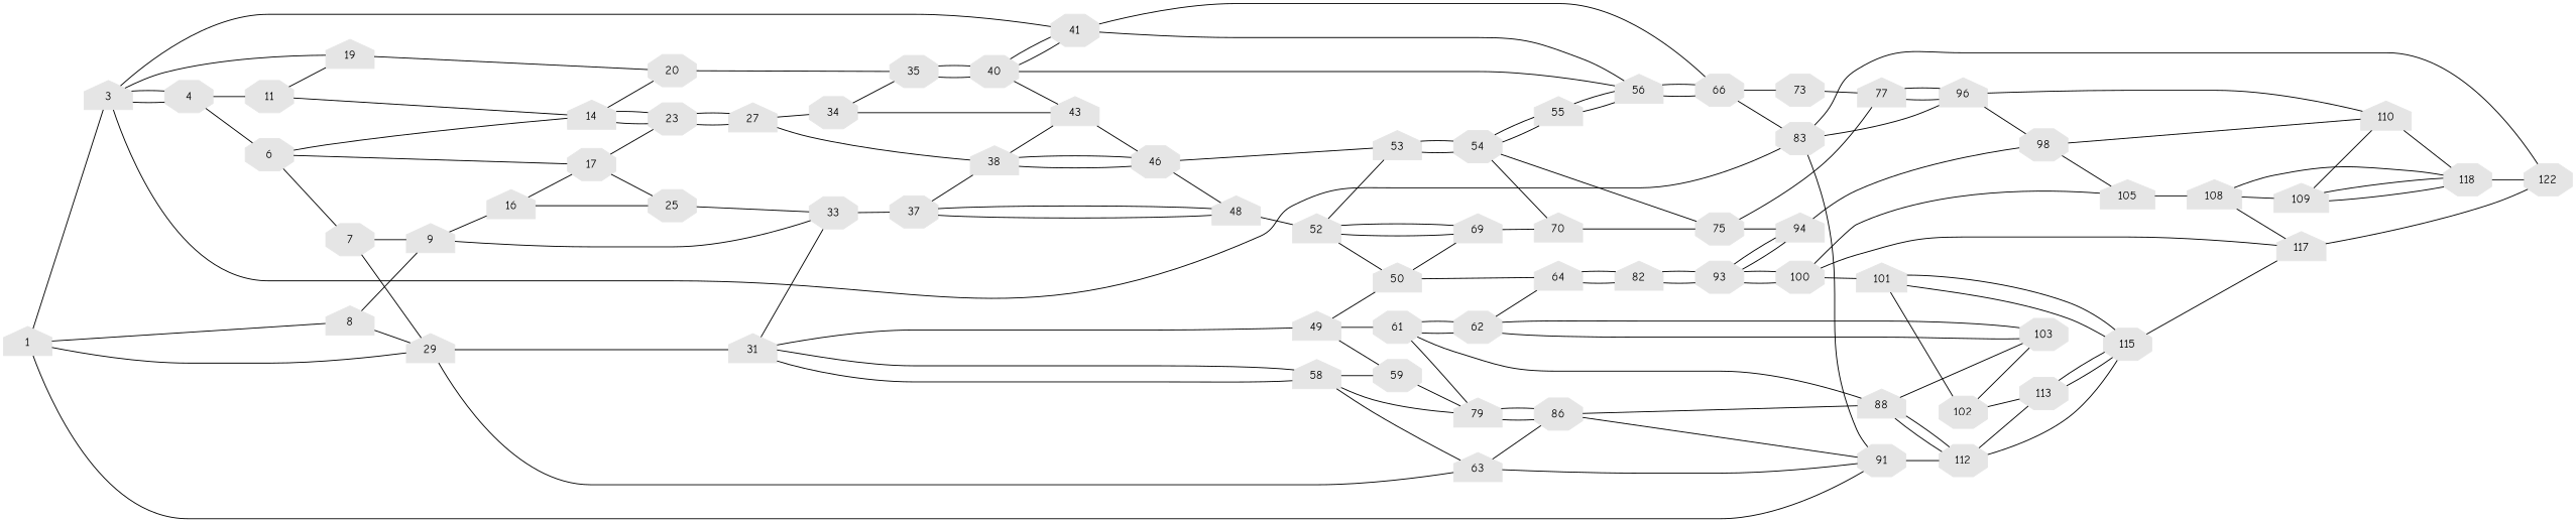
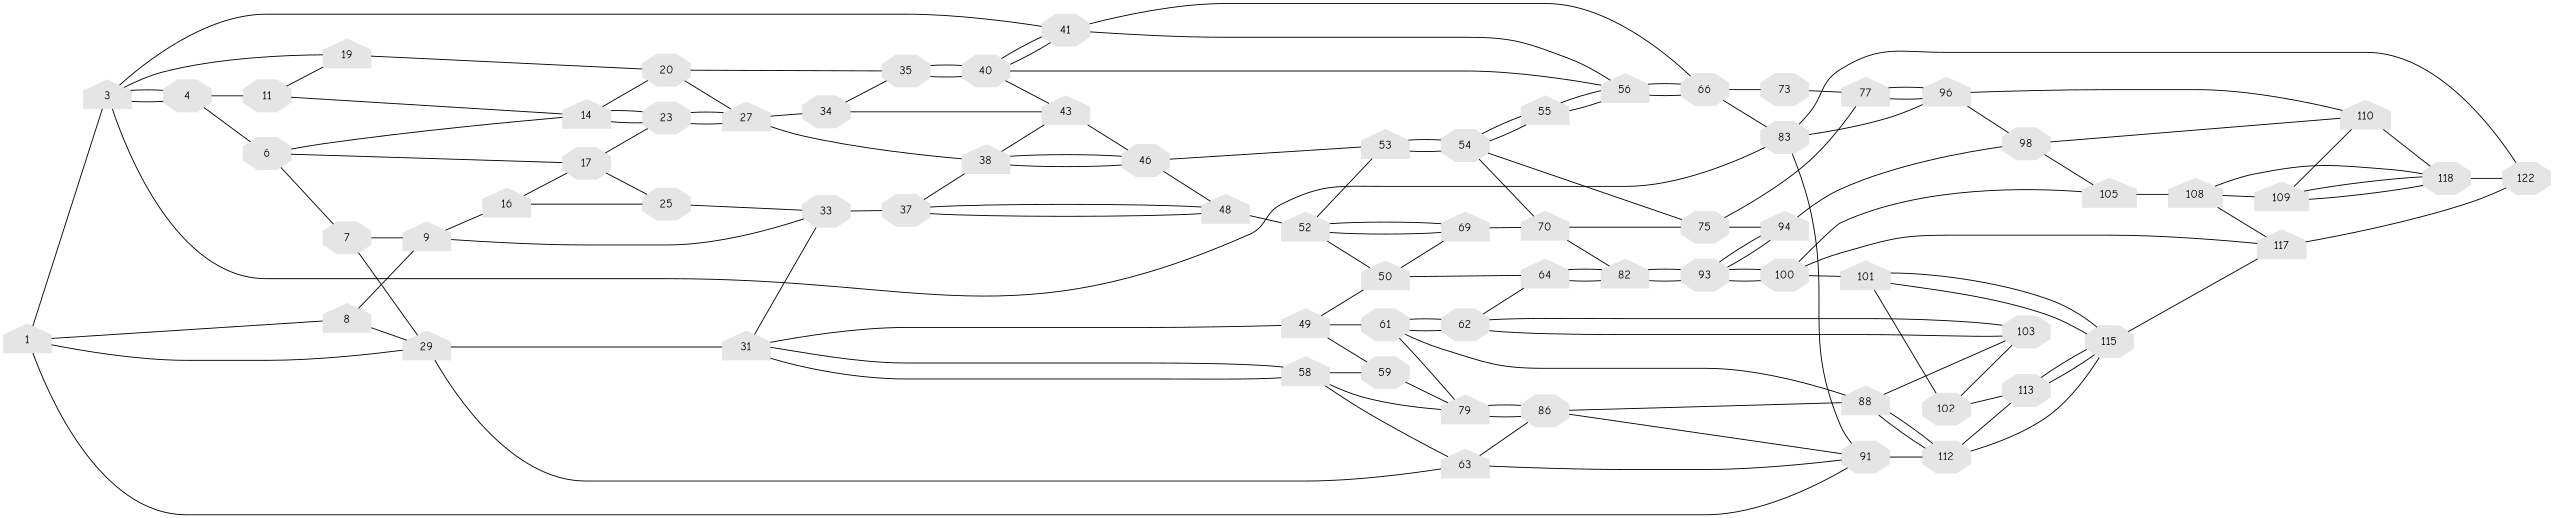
  graph {
    fontname="Comic Neue"
    rankdir=LR
    node [color=gray90 fontname="Comic Neue" shape=house style=filled]
    edge [fontname="Comic Neue"]
    1 [super="+2"]
    3 [super="+18"]
    8
    29 [super="+30"]
    91 [shape=octagon super="+92"]
    4 [shape=octagon super="+5"]
    19
    41 [shape=octagon super="+42"]
    83 [shape=octagon super="+84"]
    9 [super="+26"]
    31 [super="+32"]
    n12 [label=63 super="+90"]
    112 [shape=octagon super="+114"]
    6 [shape=octagon super="+13"]
    11 [shape=octagon super="+12"]
    20 [shape=octagon super="+21"]
    56 [super="+57"]
    66 [shape=octagon super="+72"]
    96 [super="+97"]
    122 [shape=octagon]
    7 [shape=octagon super="+10"]
    14 [super="+15"]
    17 [shape=octagon super="+22"]
    23 [shape=octagon]
    25 [shape=octagon]
    16 [super="+24"]
    33 [shape=octagon super="+36"]
    37 [shape=octagon]
    27 [super="+28"]
    35 [shape=octagon]
    34 [shape=octagon]
    38 [super="+39"]
    40 [shape=octagon super="+45"]
    43 [super="+44"]
    46 [shape=octagon super="+47"]
    49 [super="+60"]
    58 [super="+68"]
    86 [shape=octagon super="+87"]
    50 [super="+65"]
    59 [shape=octagon]
    61 [shape=octagon super="+85"]
    79 [super="+80"]
    48 [super="+51"]
    52
    53
    73 [shape=octagon super="+78"]
    54 [shape=octagon super="+71"]
    64
    69
    62 [shape=octagon super="+63"]
    88 [super="+89"]
    82
    70 [super="+81"]
    55
    75 [shape=octagon super="+76"]
    77
    94 [super="+95"]
    103 [shape=octagon]
    93 [shape=octagon]
    98 [shape=octagon super="+99"]
    110 [super="+111"]
    100 [shape=octagon super="+106"]
    115 [shape=octagon super="+116"]
    113 [shape=octagon]
    105 [super="+107"]
    101
    117 [super="+121"]
    118 [shape=octagon super="+120"]
    108 [super="+119"]
    102 [shape=octagon super="+104"]
    109
    1 -- 3
    1 -- 8
    1 -- 29
    1 -- 91
    3 -- 4
    3 -- 4
    3 -- 19
    3 -- 41
    3 -- 83
    8 -- 29
    8 -- 9
    29 -- 31
    29 -- n12
    91 -- 112
    4 -- 6
    4 -- 11 [weight=2]
    19 -- 20
    41 -- 56
    41 -- 66
    83 -- 91
    83 -- 96
    83 -- 122
    9 -- 16
    9 -- 33
    31 -- 33
    31 -- 49
    31 -- 58
    31 -- 58
    n12 -- 91
    n12 -- 86
    112 -- 115
    112 -- 113
    6 -- 7
    6 -- 14
    6 -- 17
    11 -- 19
    11 -- 14
+   20 -- 27
    20 -- 35
    56 -- 66
    56 -- 66
    66 -- 83
    66 -- 73
    96 -- 98
    96 -- 110
    7 -- 29
    7 -- 9
    14 -- 20
    14 -- 23
    14 -- 23
    17 -- 23
    17 -- 25
    23 -- 27
    23 -- 27
    25 -- 33
    16 -- 17
    16 -- 25
    33 -- 37
    37 -- 38
    37 -- 48
    37 -- 48
    27 -- 34
    27 -- 38
    35 -- 40
    35 -- 40
    34 -- 35
    34 -- 43
    38 -- 43
    38 -- 46
    38 -- 46
    40 -- 41
    40 -- 41
    40 -- 56
    40 -- 43
    43 -- 46
    46 -- 48
    46 -- 53
    49 -- 50
    49 -- 59
    49 -- 61
    58 -- n12
    58 -- 59
    58 -- 79
    86 -- 91
    86 -- 88
    50 -- 64
    50 -- 69
    59 -- 79
    61 -- 79
    61 -- 62
    61 -- 62
    61 -- 88
    79 -- 86
    79 -- 86
    48 -- 52
    52 -- 50
    52 -- 53
    52 -- 69
    52 -- 69
    53 -- 54
    53 -- 54
    73 -- 77
    54 -- 70
    54 -- 55
    54 -- 55
    54 -- 75
    64 -- 82
    64 -- 82
    69 -- 70
    62 -- 64
    62 -- 103
    62 -- 103
    88 -- 112
    88 -- 112
    88 -- 103
    82 -- 93
    82 -- 93
+   70 -- 82
    70 -- 75
    55 -- 56
    55 -- 56
    75 -- 77
    75 -- 94
    77 -- 96
    77 -- 96
    94 -- 98
    93 -- 94
    93 -- 94
    93 -- 100
    93 -- 100
    98 -- 110
    98 -- 105
    110 -- 118
    100 -- 105
    100 -- 101
    100 -- 117
    115 -- 117
    113 -- 115
    113 -- 115
    105 -- 108
    101 -- 115
    101 -- 115
    101 -- 102
    117 -- 122
    118 -- 122
    108 -- 117
    108 -- 118
    108 -- 109
    102 -- 103
    102 -- 113
    109 -- 110
    109 -- 118
    109 -- 118
  }
